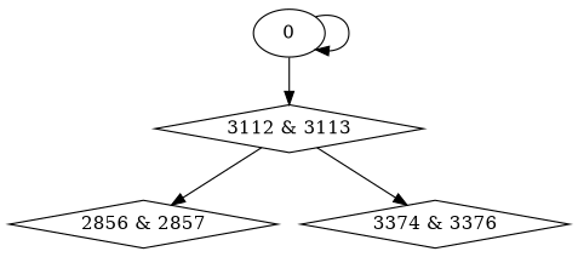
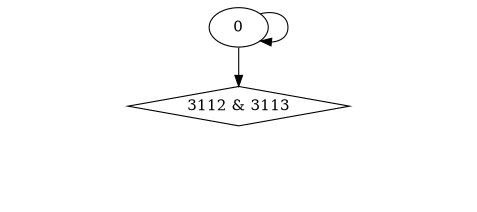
  digraph {
    node [shape=diamond]
-   n1 [label="2856 & 2857"]
    n2 [label="3112 & 3113"]
-   n3 [label="3374 & 3376"]
    n4 [label=0 shape=""]
-   n2 -> n1
-   n2 -> n3
    n4 -> n2
    n4 -> n4
  }
